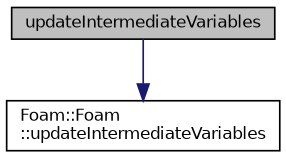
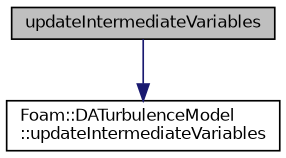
  digraph {
    rankdir=TB
    node [color=black fontname=Helvetica fontsize=10 shape=record]
    n1 [fillcolor=grey75 fontcolor=black height=0.2 label=updateIntermediateVariables style=filled width=0.4]
-   n2 [height=0.2 label="Foam::Foam\l::updateIntermediateVariables" width=0.4]
+   n2 [height=0.2 label="Foam::DATurbulenceModel\l::updateIntermediateVariables" width=0.4]
    n1 -> n2 [color=midnightblue fontname=Helvetica fontsize=10 labelfontname=Helvetica labelfontsize=10 style=solid]
  }
